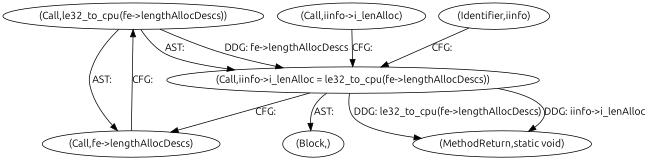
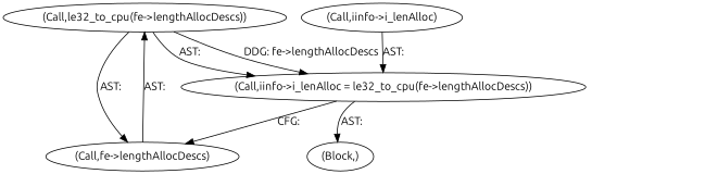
  digraph {
    fontname=Ubuntu
    node [fontname=Ubuntu]
    edge [fontname=Ubuntu]
    n1 [label="(Call,le32_to_cpu(fe->lengthAllocDescs))"]
    n2 [label="(Call,iinfo->i_lenAlloc = le32_to_cpu(fe->lengthAllocDescs))"]
    n3 [label="(Call,fe->lengthAllocDescs)"]
-   n4 [label="(MethodReturn,static void)"]
    n5 [label="(Block,)"]
    n6 [label="(Call,iinfo->i_lenAlloc)"]
-   n7 [label="(Identifier,iinfo)"]
    n1 -> n2 [label="AST: "]
    n1 -> n2 [label="DDG: fe->lengthAllocDescs"]
    n1 -> n3 [label="AST: "]
    n2 -> n3 [label="CFG: "]
-   n2 -> n4 [label="DDG: le32_to_cpu(fe->lengthAllocDescs)"]
-   n2 -> n4 [label="DDG: iinfo->i_lenAlloc"]
    n2 -> n5 [label="AST: "]
-   n3 -> n1 [label="CFG: "]
-   n6 -> n2 [label="CFG: "]
-   n7 -> n2 [label="CFG: "]
+   n3 -> n1 [label="AST: "]
+   n6 -> n2 [label="AST: "]
  }
